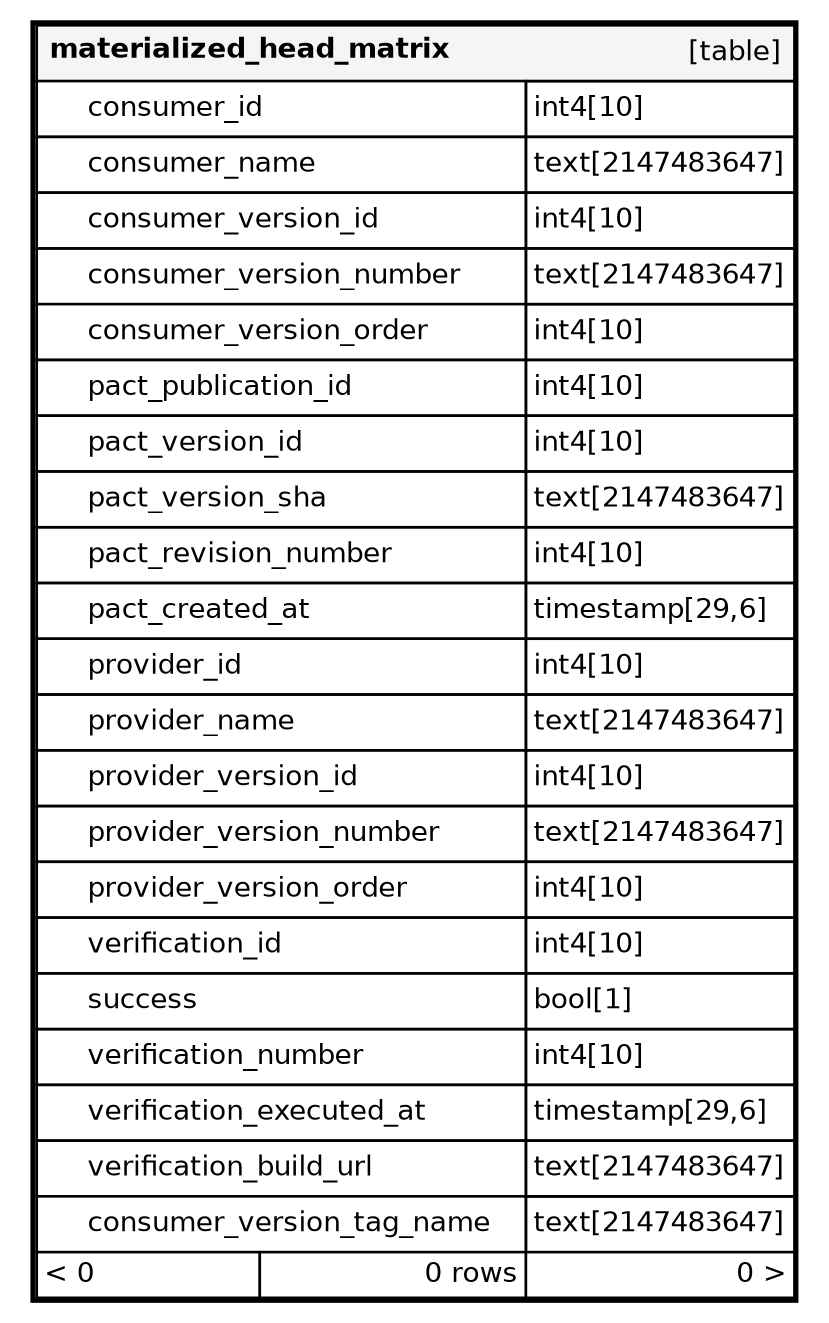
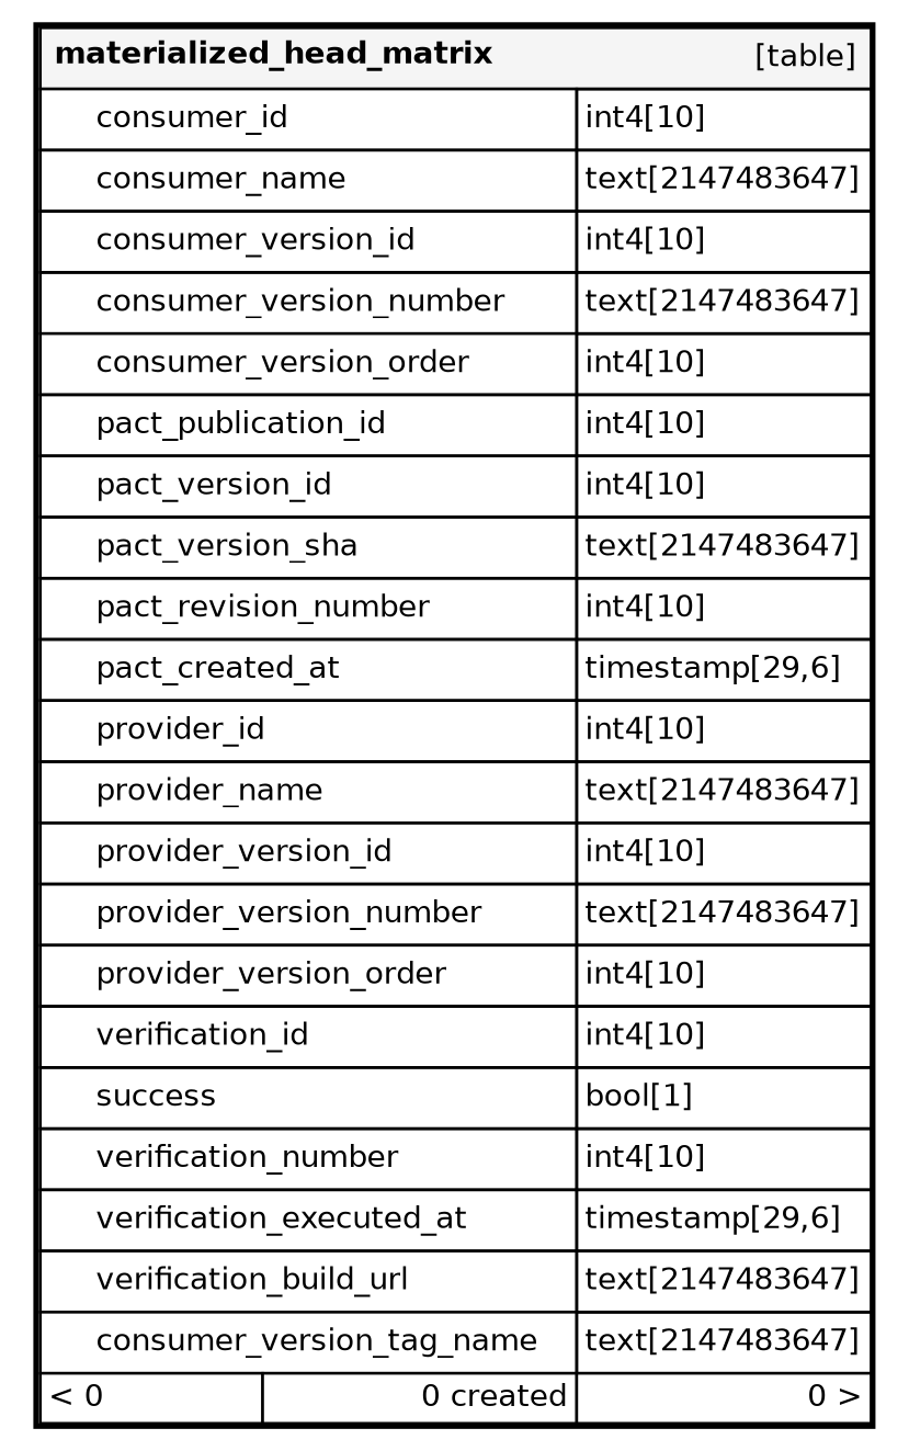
  digraph {
    bgcolor="#ffffff"
    fontname=Helvetica
    fontsize=11
    nodesep=0.18
    rankdir=RL
    ranksep=0.46
    ration=compress
-   n1 [fontname=Helvetica fontsize=11 label=<     <TABLE BORDER="2" CELLBORDER="1" CELLSPACING="0" BGCOLOR="#ffffff">       <TR><TD COLSPAN="4"  BGCOLOR="#f5f5f5"><TABLE BORDER="0" CELLSPACING="0"><TR><TD ALIGN="LEFT"><B>materialized_head_matrix</B></TD><TD ALIGN="RIGHT">[table]</TD></TR></TABLE></TD></TR>       <TR><TD PORT="consumer_id" COLSPAN="2" BGCOLOR="#ffffff" ALIGN="LEFT"><TABLE BORDER="0" CELLSPACING="0" ALIGN="LEFT"><TR ALIGN="LEFT"><TD ALIGN="LEFT" FIXEDSIZE="TRUE" WIDTH="15" HEIGHT="16"></TD><TD ALIGN="LEFT" FIXEDSIZE="TRUE" WIDTH="172" HEIGHT="16">consumer_id</TD></TR></TABLE></TD><TD PORT="consumer_id.type" ALIGN="LEFT">int4[10]</TD></TR>       <TR><TD PORT="consumer_name" COLSPAN="2" ALIGN="LEFT"><TABLE BORDER="0" CELLSPACING="0" ALIGN="LEFT"><TR ALIGN="LEFT"><TD ALIGN="LEFT" FIXEDSIZE="TRUE" WIDTH="15" HEIGHT="16"></TD><TD ALIGN="LEFT" FIXEDSIZE="TRUE" WIDTH="172" HEIGHT="16">consumer_name</TD></TR></TABLE></TD><TD PORT="consumer_name.type" ALIGN="LEFT">text[2147483647]</TD></TR>       <TR><TD PORT="consumer_version_id" COLSPAN="2" ALIGN="LEFT"><TABLE BORDER="0" CELLSPACING="0" ALIGN="LEFT"><TR ALIGN="LEFT"><TD ALIGN="LEFT" FIXEDSIZE="TRUE" WIDTH="15" HEIGHT="16"></TD><TD ALIGN="LEFT" FIXEDSIZE="TRUE" WIDTH="172" HEIGHT="16">consumer_version_id</TD></TR></TABLE></TD><TD PORT="consumer_version_id.type" ALIGN="LEFT">int4[10]</TD></TR>       <TR><TD PORT="consumer_version_number" COLSPAN="2" ALIGN="LEFT"><TABLE BORDER="0" CELLSPACING="0" ALIGN="LEFT"><TR ALIGN="LEFT"><TD ALIGN="LEFT" FIXEDSIZE="TRUE" WIDTH="15" HEIGHT="16"></TD><TD ALIGN="LEFT" FIXEDSIZE="TRUE" WIDTH="172" HEIGHT="16">consumer_version_number</TD></TR></TABLE></TD><TD PORT="consumer_version_number.type" ALIGN="LEFT">text[2147483647]</TD></TR>       <TR><TD PORT="consumer_version_order" COLSPAN="2" BGCOLOR="#ffffff" ALIGN="LEFT"><TABLE BORDER="0" CELLSPACING="0" ALIGN="LEFT"><TR ALIGN="LEFT"><TD ALIGN="LEFT" FIXEDSIZE="TRUE" WIDTH="15" HEIGHT="16"></TD><TD ALIGN="LEFT" FIXEDSIZE="TRUE" WIDTH="172" HEIGHT="16">consumer_version_order</TD></TR></TABLE></TD><TD PORT="consumer_version_order.type" ALIGN="LEFT">int4[10]</TD></TR>       <TR><TD PORT="pact_publication_id" COLSPAN="2" ALIGN="LEFT"><TABLE BORDER="0" CELLSPACING="0" ALIGN="LEFT"><TR ALIGN="LEFT"><TD ALIGN="LEFT" FIXEDSIZE="TRUE" WIDTH="15" HEIGHT="16"></TD><TD ALIGN="LEFT" FIXEDSIZE="TRUE" WIDTH="172" HEIGHT="16">pact_publication_id</TD></TR></TABLE></TD><TD PORT="pact_publication_id.type" ALIGN="LEFT">int4[10]</TD></TR>       <TR><TD PORT="pact_version_id" COLSPAN="2" ALIGN="LEFT"><TABLE BORDER="0" CELLSPACING="0" ALIGN="LEFT"><TR ALIGN="LEFT"><TD ALIGN="LEFT" FIXEDSIZE="TRUE" WIDTH="15" HEIGHT="16"></TD><TD ALIGN="LEFT" FIXEDSIZE="TRUE" WIDTH="172" HEIGHT="16">pact_version_id</TD></TR></TABLE></TD><TD PORT="pact_version_id.type" ALIGN="LEFT">int4[10]</TD></TR>       <TR><TD PORT="pact_version_sha" COLSPAN="2" ALIGN="LEFT"><TABLE BORDER="0" CELLSPACING="0" ALIGN="LEFT"><TR ALIGN="LEFT"><TD ALIGN="LEFT" FIXEDSIZE="TRUE" WIDTH="15" HEIGHT="16"></TD><TD ALIGN="LEFT" FIXEDSIZE="TRUE" WIDTH="172" HEIGHT="16">pact_version_sha</TD></TR></TABLE></TD><TD PORT="pact_version_sha.type" ALIGN="LEFT">text[2147483647]</TD></TR>       <TR><TD PORT="pact_revision_number" COLSPAN="2" ALIGN="LEFT"><TABLE BORDER="0" CELLSPACING="0" ALIGN="LEFT"><TR ALIGN="LEFT"><TD ALIGN="LEFT" FIXEDSIZE="TRUE" WIDTH="15" HEIGHT="16"></TD><TD ALIGN="LEFT" FIXEDSIZE="TRUE" WIDTH="172" HEIGHT="16">pact_revision_number</TD></TR></TABLE></TD><TD PORT="pact_revision_number.type" ALIGN="LEFT">int4[10]</TD></TR>       <TR><TD PORT="pact_created_at" COLSPAN="2" ALIGN="LEFT"><TABLE BORDER="0" CELLSPACING="0" ALIGN="LEFT"><TR ALIGN="LEFT"><TD ALIGN="LEFT" FIXEDSIZE="TRUE" WIDTH="15" HEIGHT="16"></TD><TD ALIGN="LEFT" FIXEDSIZE="TRUE" WIDTH="172" HEIGHT="16">pact_created_at</TD></TR></TABLE></TD><TD PORT="pact_created_at.type" ALIGN="LEFT">timestamp[29,6]</TD></TR>       <TR><TD PORT="provider_id" COLSPAN="2" BGCOLOR="#ffffff" ALIGN="LEFT"><TABLE BORDER="0" CELLSPACING="0" ALIGN="LEFT"><TR ALIGN="LEFT"><TD ALIGN="LEFT" FIXEDSIZE="TRUE" WIDTH="15" HEIGHT="16"></TD><TD ALIGN="LEFT" FIXEDSIZE="TRUE" WIDTH="172" HEIGHT="16">provider_id</TD></TR></TABLE></TD><TD PORT="provider_id.type" ALIGN="LEFT">int4[10]</TD></TR>       <TR><TD PORT="provider_name" COLSPAN="2" ALIGN="LEFT"><TABLE BORDER="0" CELLSPACING="0" ALIGN="LEFT"><TR ALIGN="LEFT"><TD ALIGN="LEFT" FIXEDSIZE="TRUE" WIDTH="15" HEIGHT="16"></TD><TD ALIGN="LEFT" FIXEDSIZE="TRUE" WIDTH="172" HEIGHT="16">provider_name</TD></TR></TABLE></TD><TD PORT="provider_name.type" ALIGN="LEFT">text[2147483647]</TD></TR>       <TR><TD PORT="provider_version_id" COLSPAN="2" ALIGN="LEFT"><TABLE BORDER="0" CELLSPACING="0" ALIGN="LEFT"><TR ALIGN="LEFT"><TD ALIGN="LEFT" FIXEDSIZE="TRUE" WIDTH="15" HEIGHT="16"></TD><TD ALIGN="LEFT" FIXEDSIZE="TRUE" WIDTH="172" HEIGHT="16">provider_version_id</TD></TR></TABLE></TD><TD PORT="provider_version_id.type" ALIGN="LEFT">int4[10]</TD></TR>       <TR><TD PORT="provider_version_number" COLSPAN="2" ALIGN="LEFT"><TABLE BORDER="0" CELLSPACING="0" ALIGN="LEFT"><TR ALIGN="LEFT"><TD ALIGN="LEFT" FIXEDSIZE="TRUE" WIDTH="15" HEIGHT="16"></TD><TD ALIGN="LEFT" FIXEDSIZE="TRUE" WIDTH="172" HEIGHT="16">provider_version_number</TD></TR></TABLE></TD><TD PORT="provider_version_number.type" ALIGN="LEFT">text[2147483647]</TD></TR>       <TR><TD PORT="provider_version_order" COLSPAN="2" ALIGN="LEFT"><TABLE BORDER="0" CELLSPACING="0" ALIGN="LEFT"><TR ALIGN="LEFT"><TD ALIGN="LEFT" FIXEDSIZE="TRUE" WIDTH="15" HEIGHT="16"></TD><TD ALIGN="LEFT" FIXEDSIZE="TRUE" WIDTH="172" HEIGHT="16">provider_version_order</TD></TR></TABLE></TD><TD PORT="provider_version_order.type" ALIGN="LEFT">int4[10]</TD></TR>       <TR><TD PORT="verification_id" COLSPAN="2" ALIGN="LEFT"><TABLE BORDER="0" CELLSPACING="0" ALIGN="LEFT"><TR ALIGN="LEFT"><TD ALIGN="LEFT" FIXEDSIZE="TRUE" WIDTH="15" HEIGHT="16"></TD><TD ALIGN="LEFT" FIXEDSIZE="TRUE" WIDTH="172" HEIGHT="16">verification_id</TD></TR></TABLE></TD><TD PORT="verification_id.type" ALIGN="LEFT">int4[10]</TD></TR>       <TR><TD PORT="success" COLSPAN="2" ALIGN="LEFT"><TABLE BORDER="0" CELLSPACING="0" ALIGN="LEFT"><TR ALIGN="LEFT"><TD ALIGN="LEFT" FIXEDSIZE="TRUE" WIDTH="15" HEIGHT="16"></TD><TD ALIGN="LEFT" FIXEDSIZE="TRUE" WIDTH="172" HEIGHT="16">success</TD></TR></TABLE></TD><TD PORT="success.type" ALIGN="LEFT">bool[1]</TD></TR>       <TR><TD PORT="verification_number" COLSPAN="2" ALIGN="LEFT"><TABLE BORDER="0" CELLSPACING="0" ALIGN="LEFT"><TR ALIGN="LEFT"><TD ALIGN="LEFT" FIXEDSIZE="TRUE" WIDTH="15" HEIGHT="16"></TD><TD ALIGN="LEFT" FIXEDSIZE="TRUE" WIDTH="172" HEIGHT="16">verification_number</TD></TR></TABLE></TD><TD PORT="verification_number.type" ALIGN="LEFT">int4[10]</TD></TR>       <TR><TD PORT="verification_executed_at" COLSPAN="2" ALIGN="LEFT"><TABLE BORDER="0" CELLSPACING="0" ALIGN="LEFT"><TR ALIGN="LEFT"><TD ALIGN="LEFT" FIXEDSIZE="TRUE" WIDTH="15" HEIGHT="16"></TD><TD ALIGN="LEFT" FIXEDSIZE="TRUE" WIDTH="172" HEIGHT="16">verification_executed_at</TD></TR></TABLE></TD><TD PORT="verification_executed_at.type" ALIGN="LEFT">timestamp[29,6]</TD></TR>       <TR><TD PORT="verification_build_url" COLSPAN="2" ALIGN="LEFT"><TABLE BORDER="0" CELLSPACING="0" ALIGN="LEFT"><TR ALIGN="LEFT"><TD ALIGN="LEFT" FIXEDSIZE="TRUE" WIDTH="15" HEIGHT="16"></TD><TD ALIGN="LEFT" FIXEDSIZE="TRUE" WIDTH="172" HEIGHT="16">verification_build_url</TD></TR></TABLE></TD><TD PORT="verification_build_url.type" ALIGN="LEFT">text[2147483647]</TD></TR>       <TR><TD PORT="consumer_version_tag_name" COLSPAN="2" BGCOLOR="#ffffff" ALIGN="LEFT"><TABLE BORDER="0" CELLSPACING="0" ALIGN="LEFT"><TR ALIGN="LEFT"><TD ALIGN="LEFT" FIXEDSIZE="TRUE" WIDTH="15" HEIGHT="16"></TD><TD ALIGN="LEFT" FIXEDSIZE="TRUE" WIDTH="172" HEIGHT="16">consumer_version_tag_name</TD></TR></TABLE></TD><TD PORT="consumer_version_tag_name.type" ALIGN="LEFT">text[2147483647]</TD></TR>       <TR><TD ALIGN="LEFT" BGCOLOR="#ffffff">&lt; 0</TD><TD ALIGN="RIGHT" BGCOLOR="#ffffff">0 rows</TD><TD ALIGN="RIGHT" BGCOLOR="#ffffff">0 &gt;</TD></TR>     </TABLE>> shape=plaintext]
+   n1 [fontname=Helvetica fontsize=11 label=<     <TABLE BORDER="2" CELLBORDER="1" CELLSPACING="0" BGCOLOR="#ffffff">       <TR><TD COLSPAN="4"  BGCOLOR="#f5f5f5"><TABLE BORDER="0" CELLSPACING="0"><TR><TD ALIGN="LEFT"><B>materialized_head_matrix</B></TD><TD ALIGN="RIGHT">[table]</TD></TR></TABLE></TD></TR>       <TR><TD PORT="consumer_id" COLSPAN="2" BGCOLOR="#ffffff" ALIGN="LEFT"><TABLE BORDER="0" CELLSPACING="0" ALIGN="LEFT"><TR ALIGN="LEFT"><TD ALIGN="LEFT" FIXEDSIZE="TRUE" WIDTH="15" HEIGHT="16"></TD><TD ALIGN="LEFT" FIXEDSIZE="TRUE" WIDTH="172" HEIGHT="16">consumer_id</TD></TR></TABLE></TD><TD PORT="consumer_id.type" ALIGN="LEFT">int4[10]</TD></TR>       <TR><TD PORT="consumer_name" COLSPAN="2" ALIGN="LEFT"><TABLE BORDER="0" CELLSPACING="0" ALIGN="LEFT"><TR ALIGN="LEFT"><TD ALIGN="LEFT" FIXEDSIZE="TRUE" WIDTH="15" HEIGHT="16"></TD><TD ALIGN="LEFT" FIXEDSIZE="TRUE" WIDTH="172" HEIGHT="16">consumer_name</TD></TR></TABLE></TD><TD PORT="consumer_name.type" ALIGN="LEFT">text[2147483647]</TD></TR>       <TR><TD PORT="consumer_version_id" COLSPAN="2" ALIGN="LEFT"><TABLE BORDER="0" CELLSPACING="0" ALIGN="LEFT"><TR ALIGN="LEFT"><TD ALIGN="LEFT" FIXEDSIZE="TRUE" WIDTH="15" HEIGHT="16"></TD><TD ALIGN="LEFT" FIXEDSIZE="TRUE" WIDTH="172" HEIGHT="16">consumer_version_id</TD></TR></TABLE></TD><TD PORT="consumer_version_id.type" ALIGN="LEFT">int4[10]</TD></TR>       <TR><TD PORT="consumer_version_number" COLSPAN="2" ALIGN="LEFT"><TABLE BORDER="0" CELLSPACING="0" ALIGN="LEFT"><TR ALIGN="LEFT"><TD ALIGN="LEFT" FIXEDSIZE="TRUE" WIDTH="15" HEIGHT="16"></TD><TD ALIGN="LEFT" FIXEDSIZE="TRUE" WIDTH="172" HEIGHT="16">consumer_version_number</TD></TR></TABLE></TD><TD PORT="consumer_version_number.type" ALIGN="LEFT">text[2147483647]</TD></TR>       <TR><TD PORT="consumer_version_order" COLSPAN="2" BGCOLOR="#ffffff" ALIGN="LEFT"><TABLE BORDER="0" CELLSPACING="0" ALIGN="LEFT"><TR ALIGN="LEFT"><TD ALIGN="LEFT" FIXEDSIZE="TRUE" WIDTH="15" HEIGHT="16"></TD><TD ALIGN="LEFT" FIXEDSIZE="TRUE" WIDTH="172" HEIGHT="16">consumer_version_order</TD></TR></TABLE></TD><TD PORT="consumer_version_order.type" ALIGN="LEFT">int4[10]</TD></TR>       <TR><TD PORT="pact_publication_id" COLSPAN="2" ALIGN="LEFT"><TABLE BORDER="0" CELLSPACING="0" ALIGN="LEFT"><TR ALIGN="LEFT"><TD ALIGN="LEFT" FIXEDSIZE="TRUE" WIDTH="15" HEIGHT="16"></TD><TD ALIGN="LEFT" FIXEDSIZE="TRUE" WIDTH="172" HEIGHT="16">pact_publication_id</TD></TR></TABLE></TD><TD PORT="pact_publication_id.type" ALIGN="LEFT">int4[10]</TD></TR>       <TR><TD PORT="pact_version_id" COLSPAN="2" ALIGN="LEFT"><TABLE BORDER="0" CELLSPACING="0" ALIGN="LEFT"><TR ALIGN="LEFT"><TD ALIGN="LEFT" FIXEDSIZE="TRUE" WIDTH="15" HEIGHT="16"></TD><TD ALIGN="LEFT" FIXEDSIZE="TRUE" WIDTH="172" HEIGHT="16">pact_version_id</TD></TR></TABLE></TD><TD PORT="pact_version_id.type" ALIGN="LEFT">int4[10]</TD></TR>       <TR><TD PORT="pact_version_sha" COLSPAN="2" ALIGN="LEFT"><TABLE BORDER="0" CELLSPACING="0" ALIGN="LEFT"><TR ALIGN="LEFT"><TD ALIGN="LEFT" FIXEDSIZE="TRUE" WIDTH="15" HEIGHT="16"></TD><TD ALIGN="LEFT" FIXEDSIZE="TRUE" WIDTH="172" HEIGHT="16">pact_version_sha</TD></TR></TABLE></TD><TD PORT="pact_version_sha.type" ALIGN="LEFT">text[2147483647]</TD></TR>       <TR><TD PORT="pact_revision_number" COLSPAN="2" ALIGN="LEFT"><TABLE BORDER="0" CELLSPACING="0" ALIGN="LEFT"><TR ALIGN="LEFT"><TD ALIGN="LEFT" FIXEDSIZE="TRUE" WIDTH="15" HEIGHT="16"></TD><TD ALIGN="LEFT" FIXEDSIZE="TRUE" WIDTH="172" HEIGHT="16">pact_revision_number</TD></TR></TABLE></TD><TD PORT="pact_revision_number.type" ALIGN="LEFT">int4[10]</TD></TR>       <TR><TD PORT="pact_created_at" COLSPAN="2" ALIGN="LEFT"><TABLE BORDER="0" CELLSPACING="0" ALIGN="LEFT"><TR ALIGN="LEFT"><TD ALIGN="LEFT" FIXEDSIZE="TRUE" WIDTH="15" HEIGHT="16"></TD><TD ALIGN="LEFT" FIXEDSIZE="TRUE" WIDTH="172" HEIGHT="16">pact_created_at</TD></TR></TABLE></TD><TD PORT="pact_created_at.type" ALIGN="LEFT">timestamp[29,6]</TD></TR>       <TR><TD PORT="provider_id" COLSPAN="2" BGCOLOR="#ffffff" ALIGN="LEFT"><TABLE BORDER="0" CELLSPACING="0" ALIGN="LEFT"><TR ALIGN="LEFT"><TD ALIGN="LEFT" FIXEDSIZE="TRUE" WIDTH="15" HEIGHT="16"></TD><TD ALIGN="LEFT" FIXEDSIZE="TRUE" WIDTH="172" HEIGHT="16">provider_id</TD></TR></TABLE></TD><TD PORT="provider_id.type" ALIGN="LEFT">int4[10]</TD></TR>       <TR><TD PORT="provider_name" COLSPAN="2" ALIGN="LEFT"><TABLE BORDER="0" CELLSPACING="0" ALIGN="LEFT"><TR ALIGN="LEFT"><TD ALIGN="LEFT" FIXEDSIZE="TRUE" WIDTH="15" HEIGHT="16"></TD><TD ALIGN="LEFT" FIXEDSIZE="TRUE" WIDTH="172" HEIGHT="16">provider_name</TD></TR></TABLE></TD><TD PORT="provider_name.type" ALIGN="LEFT">text[2147483647]</TD></TR>       <TR><TD PORT="provider_version_id" COLSPAN="2" ALIGN="LEFT"><TABLE BORDER="0" CELLSPACING="0" ALIGN="LEFT"><TR ALIGN="LEFT"><TD ALIGN="LEFT" FIXEDSIZE="TRUE" WIDTH="15" HEIGHT="16"></TD><TD ALIGN="LEFT" FIXEDSIZE="TRUE" WIDTH="172" HEIGHT="16">provider_version_id</TD></TR></TABLE></TD><TD PORT="provider_version_id.type" ALIGN="LEFT">int4[10]</TD></TR>       <TR><TD PORT="provider_version_number" COLSPAN="2" ALIGN="LEFT"><TABLE BORDER="0" CELLSPACING="0" ALIGN="LEFT"><TR ALIGN="LEFT"><TD ALIGN="LEFT" FIXEDSIZE="TRUE" WIDTH="15" HEIGHT="16"></TD><TD ALIGN="LEFT" FIXEDSIZE="TRUE" WIDTH="172" HEIGHT="16">provider_version_number</TD></TR></TABLE></TD><TD PORT="provider_version_number.type" ALIGN="LEFT">text[2147483647]</TD></TR>       <TR><TD PORT="provider_version_order" COLSPAN="2" ALIGN="LEFT"><TABLE BORDER="0" CELLSPACING="0" ALIGN="LEFT"><TR ALIGN="LEFT"><TD ALIGN="LEFT" FIXEDSIZE="TRUE" WIDTH="15" HEIGHT="16"></TD><TD ALIGN="LEFT" FIXEDSIZE="TRUE" WIDTH="172" HEIGHT="16">provider_version_order</TD></TR></TABLE></TD><TD PORT="provider_version_order.type" ALIGN="LEFT">int4[10]</TD></TR>       <TR><TD PORT="verification_id" COLSPAN="2" ALIGN="LEFT"><TABLE BORDER="0" CELLSPACING="0" ALIGN="LEFT"><TR ALIGN="LEFT"><TD ALIGN="LEFT" FIXEDSIZE="TRUE" WIDTH="15" HEIGHT="16"></TD><TD ALIGN="LEFT" FIXEDSIZE="TRUE" WIDTH="172" HEIGHT="16">verification_id</TD></TR></TABLE></TD><TD PORT="verification_id.type" ALIGN="LEFT">int4[10]</TD></TR>       <TR><TD PORT="success" COLSPAN="2" ALIGN="LEFT"><TABLE BORDER="0" CELLSPACING="0" ALIGN="LEFT"><TR ALIGN="LEFT"><TD ALIGN="LEFT" FIXEDSIZE="TRUE" WIDTH="15" HEIGHT="16"></TD><TD ALIGN="LEFT" FIXEDSIZE="TRUE" WIDTH="172" HEIGHT="16">success</TD></TR></TABLE></TD><TD PORT="success.type" ALIGN="LEFT">bool[1]</TD></TR>       <TR><TD PORT="verification_number" COLSPAN="2" ALIGN="LEFT"><TABLE BORDER="0" CELLSPACING="0" ALIGN="LEFT"><TR ALIGN="LEFT"><TD ALIGN="LEFT" FIXEDSIZE="TRUE" WIDTH="15" HEIGHT="16"></TD><TD ALIGN="LEFT" FIXEDSIZE="TRUE" WIDTH="172" HEIGHT="16">verification_number</TD></TR></TABLE></TD><TD PORT="verification_number.type" ALIGN="LEFT">int4[10]</TD></TR>       <TR><TD PORT="verification_executed_at" COLSPAN="2" ALIGN="LEFT"><TABLE BORDER="0" CELLSPACING="0" ALIGN="LEFT"><TR ALIGN="LEFT"><TD ALIGN="LEFT" FIXEDSIZE="TRUE" WIDTH="15" HEIGHT="16"></TD><TD ALIGN="LEFT" FIXEDSIZE="TRUE" WIDTH="172" HEIGHT="16">verification_executed_at</TD></TR></TABLE></TD><TD PORT="verification_executed_at.type" ALIGN="LEFT">timestamp[29,6]</TD></TR>       <TR><TD PORT="verification_build_url" COLSPAN="2" ALIGN="LEFT"><TABLE BORDER="0" CELLSPACING="0" ALIGN="LEFT"><TR ALIGN="LEFT"><TD ALIGN="LEFT" FIXEDSIZE="TRUE" WIDTH="15" HEIGHT="16"></TD><TD ALIGN="LEFT" FIXEDSIZE="TRUE" WIDTH="172" HEIGHT="16">verification_build_url</TD></TR></TABLE></TD><TD PORT="verification_build_url.type" ALIGN="LEFT">text[2147483647]</TD></TR>       <TR><TD PORT="consumer_version_tag_name" COLSPAN="2" BGCOLOR="#ffffff" ALIGN="LEFT"><TABLE BORDER="0" CELLSPACING="0" ALIGN="LEFT"><TR ALIGN="LEFT"><TD ALIGN="LEFT" FIXEDSIZE="TRUE" WIDTH="15" HEIGHT="16"></TD><TD ALIGN="LEFT" FIXEDSIZE="TRUE" WIDTH="172" HEIGHT="16">consumer_version_tag_name</TD></TR></TABLE></TD><TD PORT="consumer_version_tag_name.type" ALIGN="LEFT">text[2147483647]</TD></TR>       <TR><TD ALIGN="LEFT" BGCOLOR="#ffffff">&lt; 0</TD><TD ALIGN="RIGHT" BGCOLOR="#ffffff">0 created</TD><TD ALIGN="RIGHT" BGCOLOR="#ffffff">0 &gt;</TD></TR>     </TABLE>> shape=plaintext]
  }
